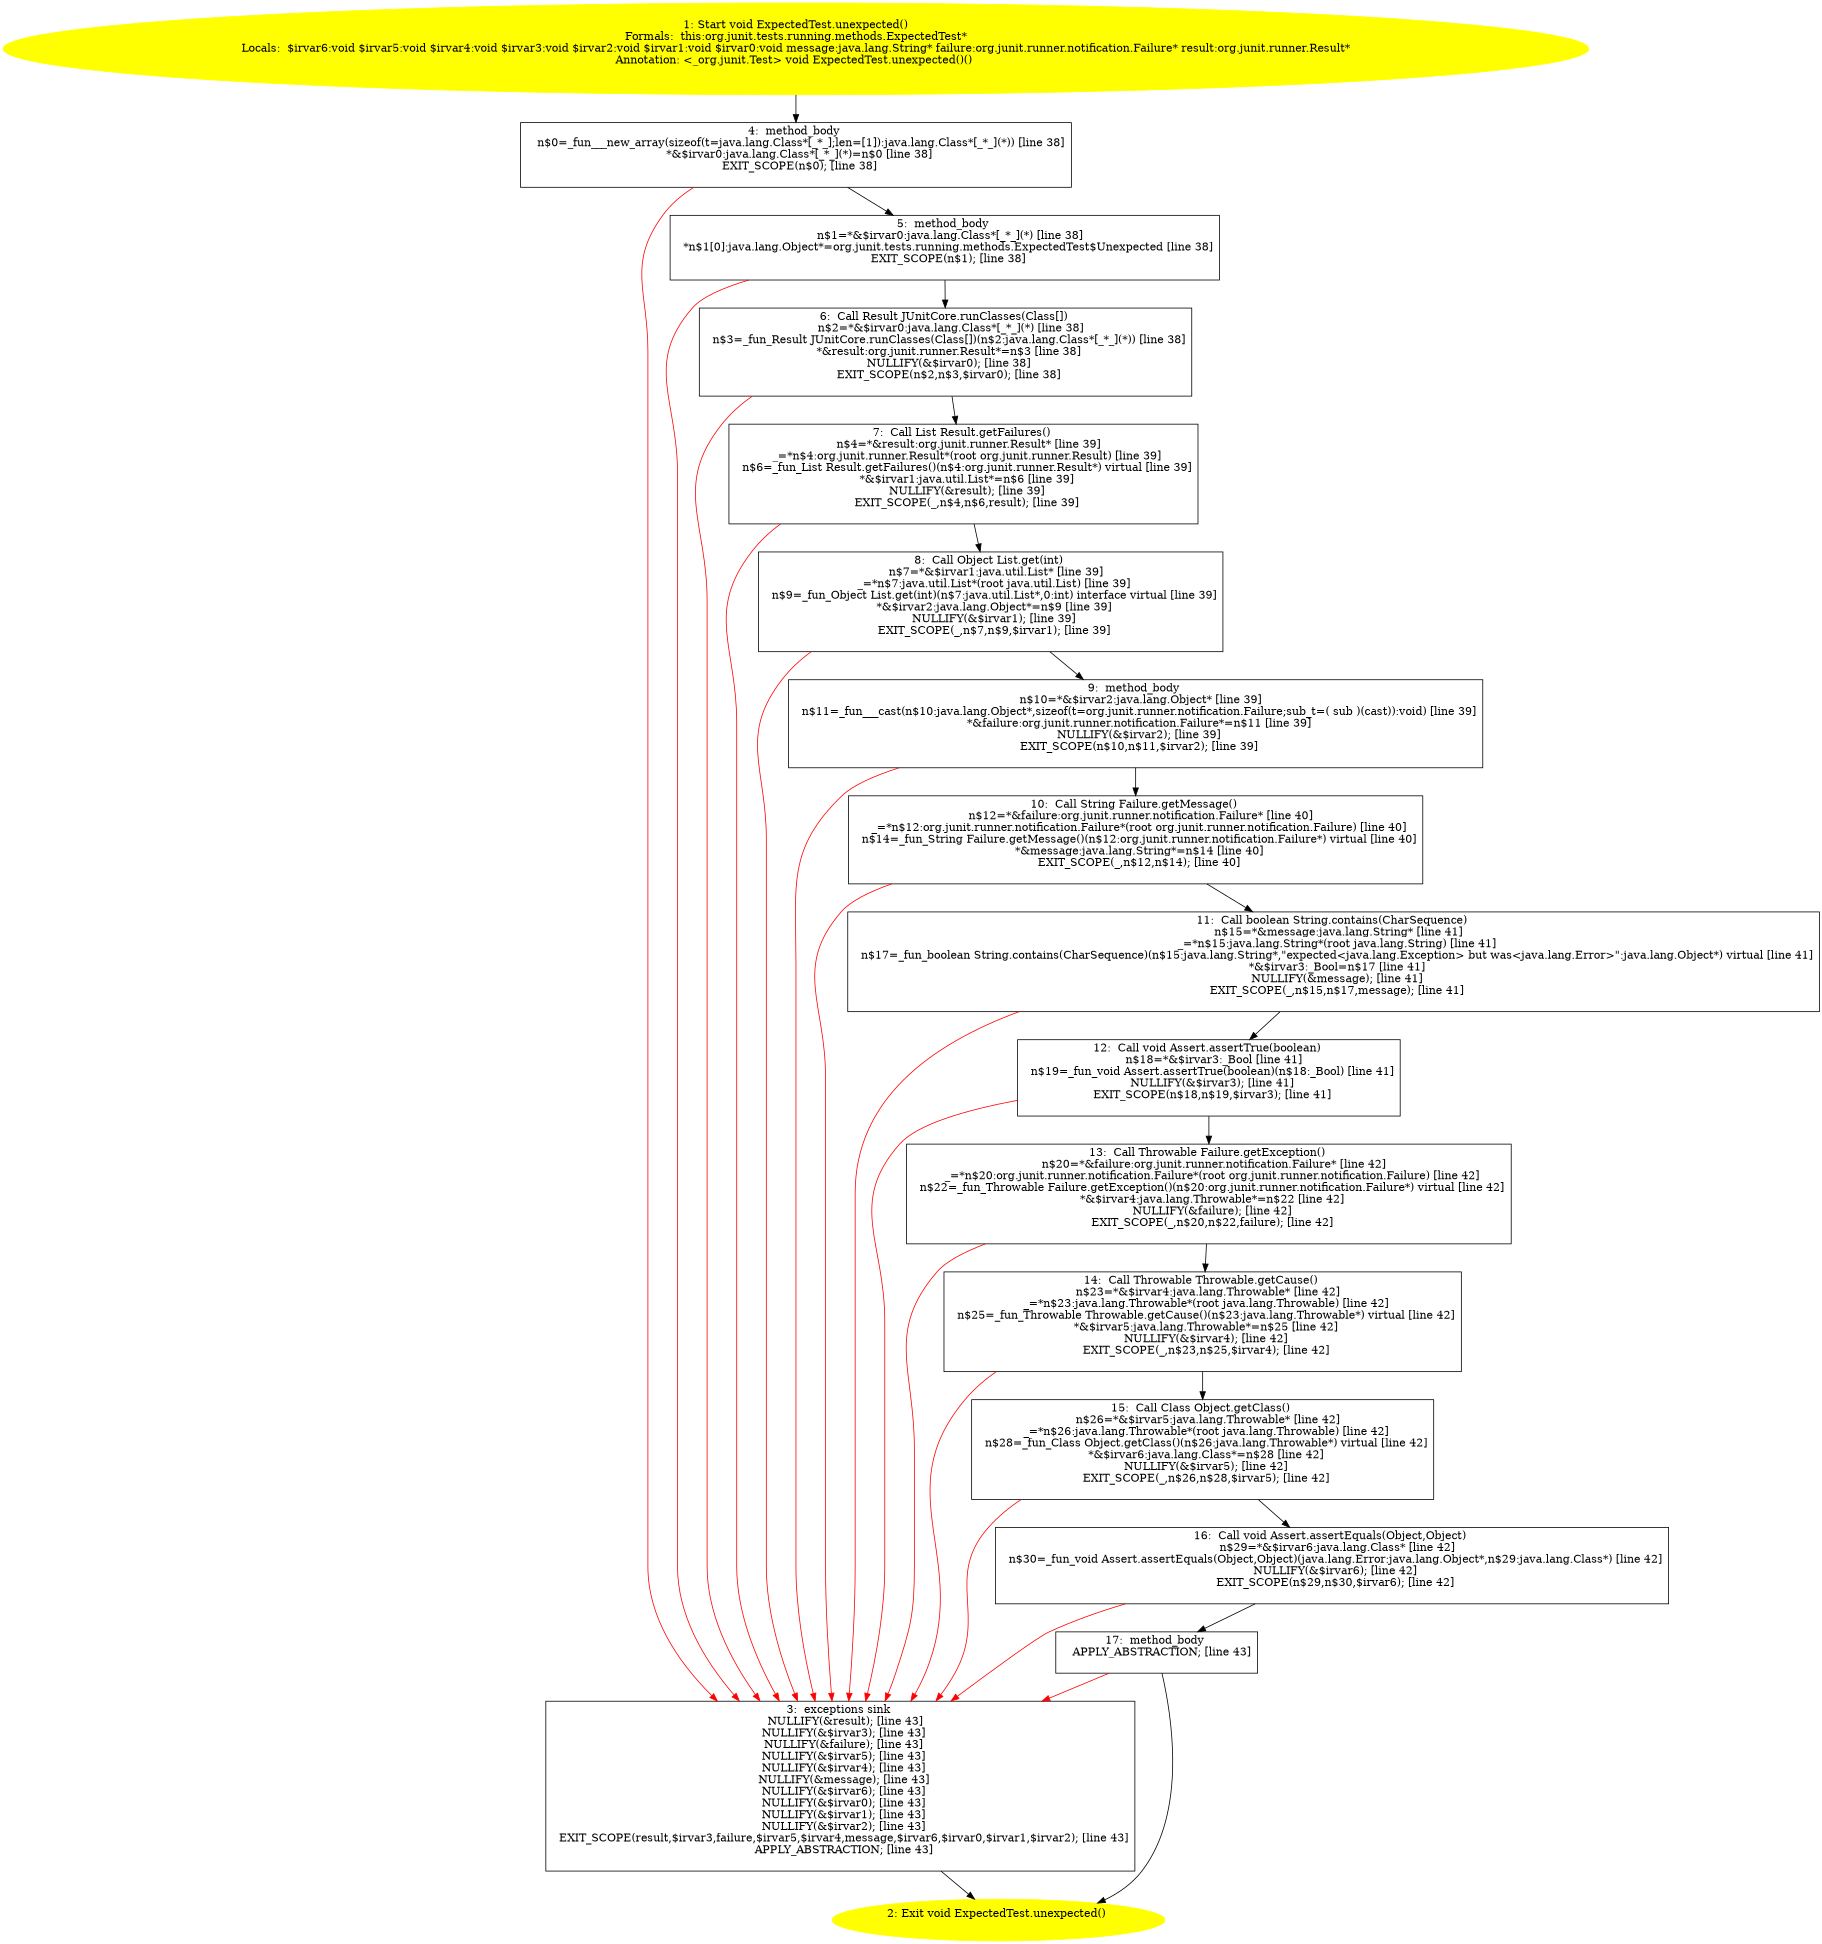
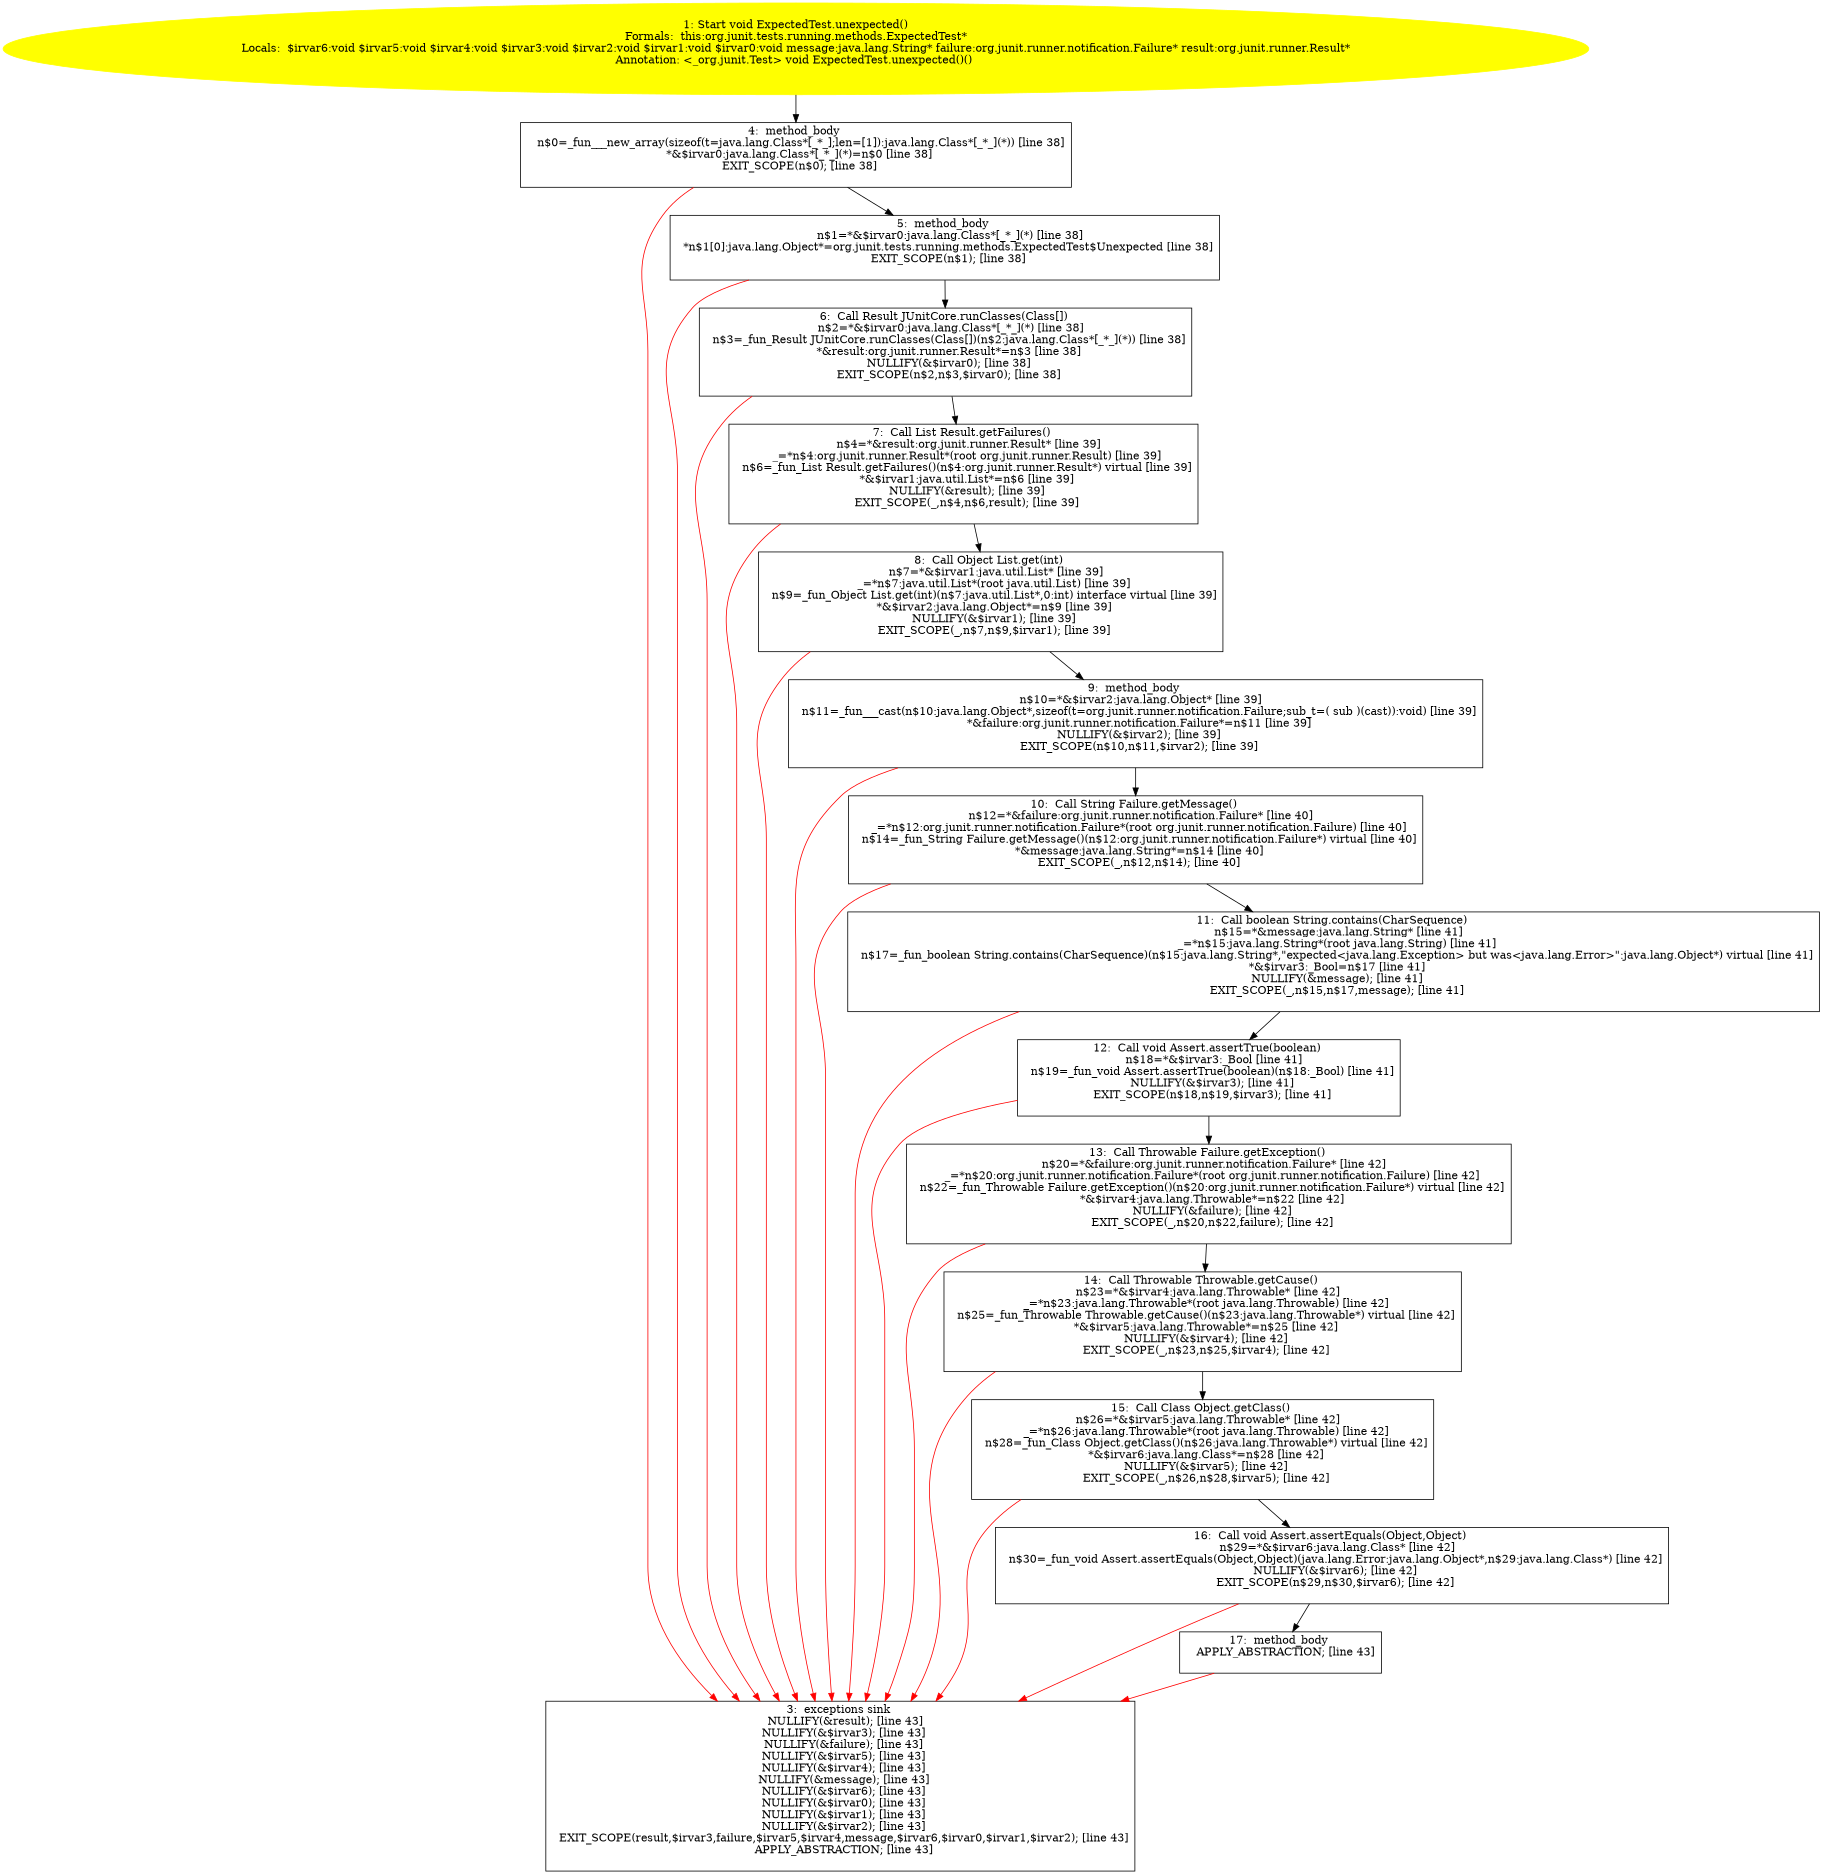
  digraph {
    node [shape=box]
    n1 [color=yellow label="1: Start void ExpectedTest.unexpected()\nFormals:  this:org.junit.tests.running.methods.ExpectedTest*\nLocals:  $irvar6:void $irvar5:void $irvar4:void $irvar3:void $irvar2:void $irvar1:void $irvar0:void message:java.lang.String* failure:org.junit.runner.notification.Failure* result:org.junit.runner.Result*\nAnnotation: <_org.junit.Test> void ExpectedTest.unexpected()() \n  " style=filled shape=""]
    n2 [label="4:  method_body \n   n$0=_fun___new_array(sizeof(t=java.lang.Class*[_*_];len=[1]):java.lang.Class*[_*_](*)) [line 38]\n  *&$irvar0:java.lang.Class*[_*_](*)=n$0 [line 38]\n  EXIT_SCOPE(n$0); [line 38]\n "]
    n3 [label="3:  exceptions sink \n   NULLIFY(&result); [line 43]\n  NULLIFY(&$irvar3); [line 43]\n  NULLIFY(&failure); [line 43]\n  NULLIFY(&$irvar5); [line 43]\n  NULLIFY(&$irvar4); [line 43]\n  NULLIFY(&message); [line 43]\n  NULLIFY(&$irvar6); [line 43]\n  NULLIFY(&$irvar0); [line 43]\n  NULLIFY(&$irvar1); [line 43]\n  NULLIFY(&$irvar2); [line 43]\n  EXIT_SCOPE(result,$irvar3,failure,$irvar5,$irvar4,message,$irvar6,$irvar0,$irvar1,$irvar2); [line 43]\n  APPLY_ABSTRACTION; [line 43]\n "]
    n4 [label="5:  method_body \n   n$1=*&$irvar0:java.lang.Class*[_*_](*) [line 38]\n  *n$1[0]:java.lang.Object*=org.junit.tests.running.methods.ExpectedTest$Unexpected [line 38]\n  EXIT_SCOPE(n$1); [line 38]\n "]
-   n5 [color=yellow label="2: Exit void ExpectedTest.unexpected() \n  " style=filled shape=""]
    n6 [label="6:  Call Result JUnitCore.runClasses(Class[]) \n   n$2=*&$irvar0:java.lang.Class*[_*_](*) [line 38]\n  n$3=_fun_Result JUnitCore.runClasses(Class[])(n$2:java.lang.Class*[_*_](*)) [line 38]\n  *&result:org.junit.runner.Result*=n$3 [line 38]\n  NULLIFY(&$irvar0); [line 38]\n  EXIT_SCOPE(n$2,n$3,$irvar0); [line 38]\n "]
    n7 [label="7:  Call List Result.getFailures() \n   n$4=*&result:org.junit.runner.Result* [line 39]\n  _=*n$4:org.junit.runner.Result*(root org.junit.runner.Result) [line 39]\n  n$6=_fun_List Result.getFailures()(n$4:org.junit.runner.Result*) virtual [line 39]\n  *&$irvar1:java.util.List*=n$6 [line 39]\n  NULLIFY(&result); [line 39]\n  EXIT_SCOPE(_,n$4,n$6,result); [line 39]\n "]
    n8 [label="8:  Call Object List.get(int) \n   n$7=*&$irvar1:java.util.List* [line 39]\n  _=*n$7:java.util.List*(root java.util.List) [line 39]\n  n$9=_fun_Object List.get(int)(n$7:java.util.List*,0:int) interface virtual [line 39]\n  *&$irvar2:java.lang.Object*=n$9 [line 39]\n  NULLIFY(&$irvar1); [line 39]\n  EXIT_SCOPE(_,n$7,n$9,$irvar1); [line 39]\n "]
    n9 [label="9:  method_body \n   n$10=*&$irvar2:java.lang.Object* [line 39]\n  n$11=_fun___cast(n$10:java.lang.Object*,sizeof(t=org.junit.runner.notification.Failure;sub_t=( sub )(cast)):void) [line 39]\n  *&failure:org.junit.runner.notification.Failure*=n$11 [line 39]\n  NULLIFY(&$irvar2); [line 39]\n  EXIT_SCOPE(n$10,n$11,$irvar2); [line 39]\n "]
    n10 [label="10:  Call String Failure.getMessage() \n   n$12=*&failure:org.junit.runner.notification.Failure* [line 40]\n  _=*n$12:org.junit.runner.notification.Failure*(root org.junit.runner.notification.Failure) [line 40]\n  n$14=_fun_String Failure.getMessage()(n$12:org.junit.runner.notification.Failure*) virtual [line 40]\n  *&message:java.lang.String*=n$14 [line 40]\n  EXIT_SCOPE(_,n$12,n$14); [line 40]\n "]
    n11 [label="11:  Call boolean String.contains(CharSequence) \n   n$15=*&message:java.lang.String* [line 41]\n  _=*n$15:java.lang.String*(root java.lang.String) [line 41]\n  n$17=_fun_boolean String.contains(CharSequence)(n$15:java.lang.String*,\"expected<java.lang.Exception> but was<java.lang.Error>\":java.lang.Object*) virtual [line 41]\n  *&$irvar3:_Bool=n$17 [line 41]\n  NULLIFY(&message); [line 41]\n  EXIT_SCOPE(_,n$15,n$17,message); [line 41]\n "]
    n12 [label="12:  Call void Assert.assertTrue(boolean) \n   n$18=*&$irvar3:_Bool [line 41]\n  n$19=_fun_void Assert.assertTrue(boolean)(n$18:_Bool) [line 41]\n  NULLIFY(&$irvar3); [line 41]\n  EXIT_SCOPE(n$18,n$19,$irvar3); [line 41]\n "]
    n13 [label="13:  Call Throwable Failure.getException() \n   n$20=*&failure:org.junit.runner.notification.Failure* [line 42]\n  _=*n$20:org.junit.runner.notification.Failure*(root org.junit.runner.notification.Failure) [line 42]\n  n$22=_fun_Throwable Failure.getException()(n$20:org.junit.runner.notification.Failure*) virtual [line 42]\n  *&$irvar4:java.lang.Throwable*=n$22 [line 42]\n  NULLIFY(&failure); [line 42]\n  EXIT_SCOPE(_,n$20,n$22,failure); [line 42]\n "]
    n14 [label="14:  Call Throwable Throwable.getCause() \n   n$23=*&$irvar4:java.lang.Throwable* [line 42]\n  _=*n$23:java.lang.Throwable*(root java.lang.Throwable) [line 42]\n  n$25=_fun_Throwable Throwable.getCause()(n$23:java.lang.Throwable*) virtual [line 42]\n  *&$irvar5:java.lang.Throwable*=n$25 [line 42]\n  NULLIFY(&$irvar4); [line 42]\n  EXIT_SCOPE(_,n$23,n$25,$irvar4); [line 42]\n "]
    n15 [label="15:  Call Class Object.getClass() \n   n$26=*&$irvar5:java.lang.Throwable* [line 42]\n  _=*n$26:java.lang.Throwable*(root java.lang.Throwable) [line 42]\n  n$28=_fun_Class Object.getClass()(n$26:java.lang.Throwable*) virtual [line 42]\n  *&$irvar6:java.lang.Class*=n$28 [line 42]\n  NULLIFY(&$irvar5); [line 42]\n  EXIT_SCOPE(_,n$26,n$28,$irvar5); [line 42]\n "]
    n16 [label="16:  Call void Assert.assertEquals(Object,Object) \n   n$29=*&$irvar6:java.lang.Class* [line 42]\n  n$30=_fun_void Assert.assertEquals(Object,Object)(java.lang.Error:java.lang.Object*,n$29:java.lang.Class*) [line 42]\n  NULLIFY(&$irvar6); [line 42]\n  EXIT_SCOPE(n$29,n$30,$irvar6); [line 42]\n "]
    n17 [label="17:  method_body \n   APPLY_ABSTRACTION; [line 43]\n "]
    n1 -> n2
    n2 -> n3 [color=red]
    n2 -> n4
-   n3 -> n5
    n4 -> n3 [color=red]
    n4 -> n6
    n6 -> n3 [color=red]
    n6 -> n7
    n7 -> n3 [color=red]
    n7 -> n8
    n8 -> n3 [color=red]
    n8 -> n9
    n9 -> n3 [color=red]
    n9 -> n10
    n10 -> n3 [color=red]
    n10 -> n11
    n11 -> n3 [color=red]
    n11 -> n12
    n12 -> n3 [color=red]
    n12 -> n13
    n13 -> n3 [color=red]
    n13 -> n14
    n14 -> n3 [color=red]
    n14 -> n15
    n15 -> n3 [color=red]
    n15 -> n16
    n16 -> n3 [color=red]
    n16 -> n17
    n17 -> n3 [color=red]
-   n17 -> n5
  }
